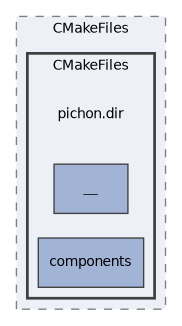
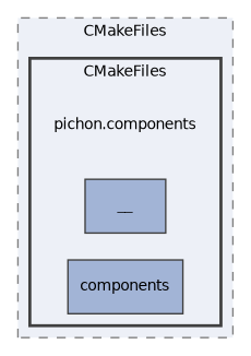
  digraph {
    compound=true
    rankdir=LR
    node [fontname=Helvetica fontsize=10 shape=box color=grey25 fillcolor="#a2b4d6" style="filled,"]
-   n1 [label="pichon.dir" shape=plaintext color="" fillcolor="" style=""]
+   n1 [label="pichon.components" shape=plaintext color="" fillcolor="" style=""]
    n2 [label=__]
    n3 [label=components]
    subgraph cluster_1 {
      bgcolor="#edf0f7"
      fontname=Helvetica
      fontsize=10
      label=CMakeFiles
      pencolor=grey50
      style="filled,dashed,"
      subgraph cluster_2 {
        bgcolor="#edf0f7"
        fontname=Helvetica
        fontsize=10
        pencolor=grey25
        style="filled,bold,"
        n1
        n2
        n3
      }
    }
  }
